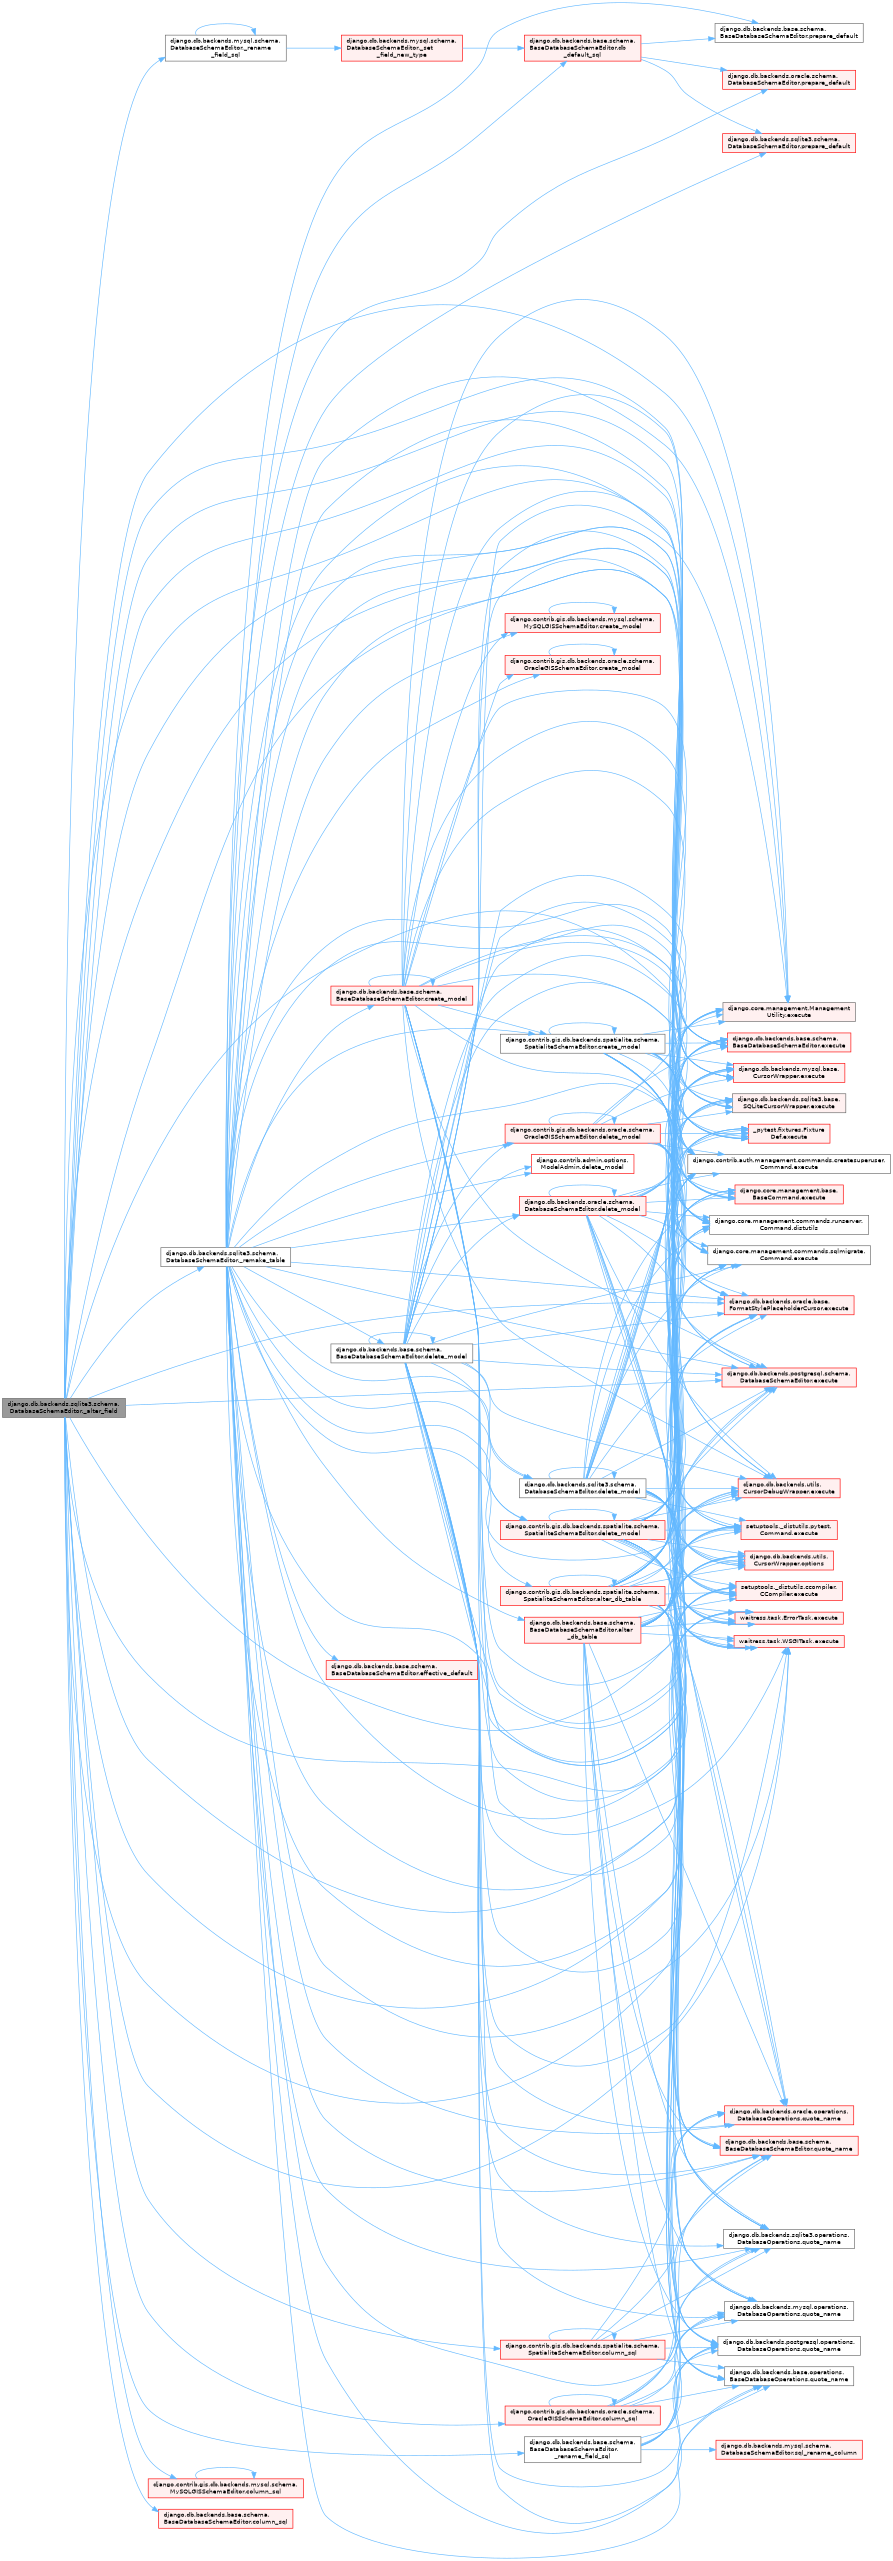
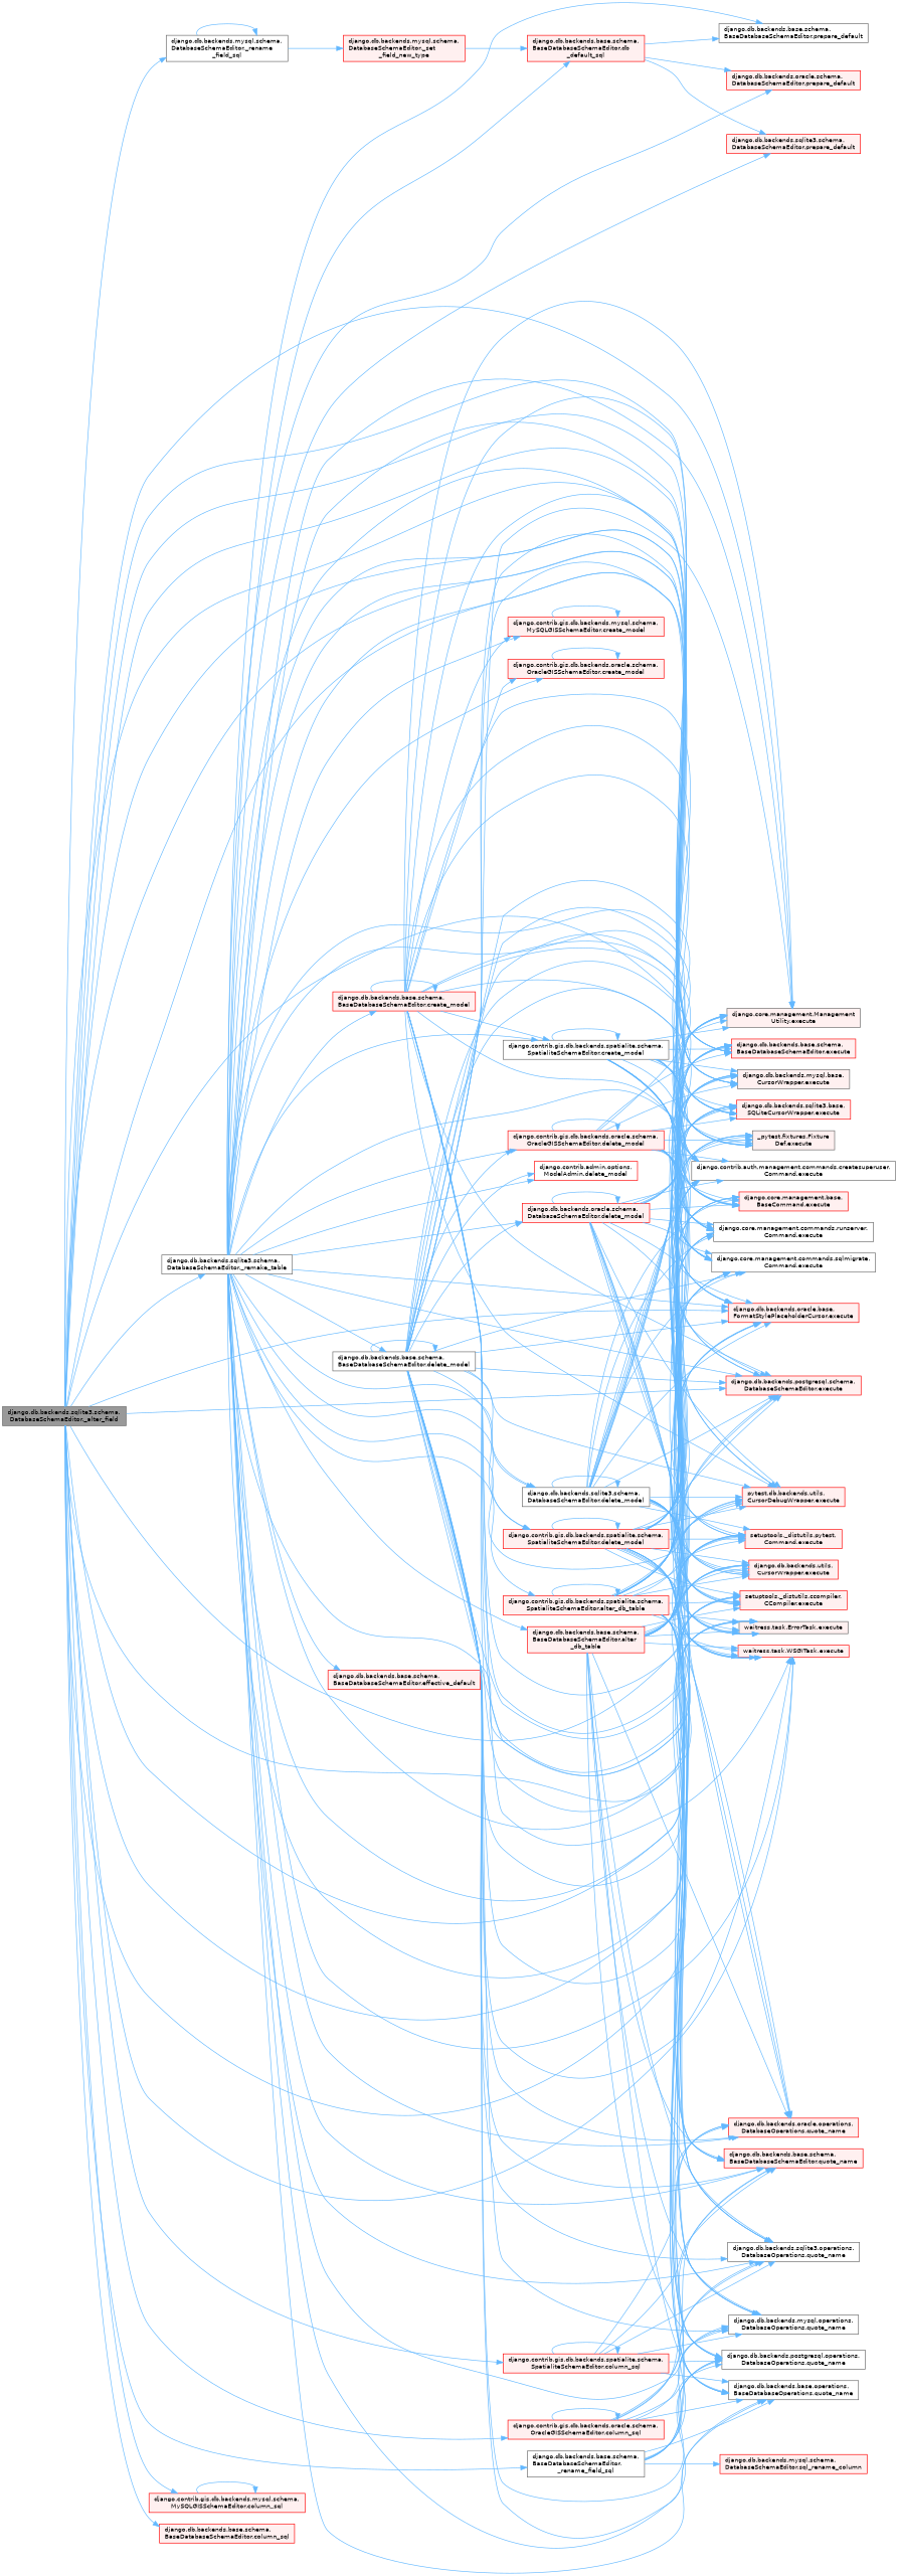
  digraph {
    rankdir=LR
    node [color=red fillcolor="#FFF0F0" fontname=Helvetica fontsize=10 shape=box style=filled]
    edge [color=steelblue1 fontname=Helvetica fontsize=10 labelfontname=Helvetica labelfontsize=10 style=solid]
    n1 [color=gray40 fillcolor=grey60 fontcolor=black height=0.2 label="django.db.backends.sqlite3.schema.\lDatabaseSchemaEditor._alter_field" width=0.4]
    n2 [color=grey40 fillcolor=white height=0.2 label="django.db.backends.sqlite3.schema.\lDatabaseSchemaEditor._remake_table" width=0.4]
-   n3 [height=0.2 label="_pytest.fixtures.Fixture\lDef.execute" width=0.4]
+   n3 [color=grey40 height=0.2 label="_pytest.fixtures.Fixture\lDef.execute" width=0.4]
    n4 [color=grey40 fillcolor=white height=0.2 label="django.contrib.auth.management.commands.createsuperuser.\lCommand.execute" width=0.4]
    n5 [height=0.2 label="django.core.management.base.\lBaseCommand.execute" width=0.4]
-   n6 [color=grey40 fillcolor=white height=0.2 label="django.core.management.commands.runserver.\lCommand.distutils" width=0.4]
+   n6 [color=grey40 fillcolor=white height=0.2 label="django.core.management.commands.runserver.\lCommand.execute" width=0.4]
    n7 [color=grey40 fillcolor=white height=0.2 label="django.core.management.commands.sqlmigrate.\lCommand.execute" width=0.4]
    n8 [color=grey40 height=0.2 label="django.core.management.Management\lUtility.execute" width=0.4]
    n9 [height=0.2 label="django.db.backends.base.schema.\lBaseDatabaseSchemaEditor.execute" width=0.4]
-   n10 [height=0.2 label="django.db.backends.mysql.base.\lCursorWrapper.execute" width=0.4]
+   n10 [color=grey40 height=0.2 label="django.db.backends.mysql.base.\lCursorWrapper.execute" width=0.4]
    n11 [height=0.2 label="django.db.backends.oracle.base.\lFormatStylePlaceholderCursor.execute" width=0.4]
    n12 [height=0.2 label="django.db.backends.postgresql.schema.\lDatabaseSchemaEditor.execute" width=0.4]
-   n13 [color=grey40 height=0.2 label="django.db.backends.sqlite3.base.\lSQLiteCursorWrapper.execute" width=0.4]
-   n14 [height=0.2 label="django.db.backends.utils.\lCursorDebugWrapper.execute" width=0.4]
-   n15 [height=0.2 label="django.db.backends.utils.\lCursorWrapper.options" width=0.4]
+   n13 [height=0.2 label="django.db.backends.sqlite3.base.\lSQLiteCursorWrapper.execute" width=0.4]
+   n14 [height=0.2 label="pytest.db.backends.utils.\lCursorDebugWrapper.execute" width=0.4]
+   n15 [height=0.2 label="django.db.backends.utils.\lCursorWrapper.execute" width=0.4]
    n16 [height=0.2 label="setuptools._distutils.ccompiler.\lCCompiler.execute" width=0.4]
    n17 [height=0.2 label="setuptools._distutils.pytest.\lCommand.execute" width=0.4]
-   n18 [height=0.2 label="waitress.task.ErrorTask.execute" width=0.4]
+   n18 [color=grey40 height=0.2 label="waitress.task.ErrorTask.execute" width=0.4]
    n19 [height=0.2 label="waitress.task.WSGITask.execute" width=0.4]
    n20 [color=grey40 fillcolor=white height=0.2 label="django.db.backends.base.schema.\lBaseDatabaseSchemaEditor.\l_rename_field_sql" width=0.4]
    n21 [color=grey40 fillcolor=white height=0.2 label="django.db.backends.mysql.schema.\lDatabaseSchemaEditor._rename\l_field_sql" width=0.4]
    n22 [height=0.2 label="django.contrib.gis.db.backends.mysql.schema.\lMySQLGISSchemaEditor.column_sql" width=0.4]
    n23 [height=0.2 label="django.contrib.gis.db.backends.oracle.schema.\lOracleGISSchemaEditor.column_sql" width=0.4]
    n24 [height=0.2 label="django.contrib.gis.db.backends.spatialite.schema.\lSpatialiteSchemaEditor.column_sql" width=0.4]
    n25 [height=0.2 label="django.db.backends.base.schema.\lBaseDatabaseSchemaEditor.column_sql" width=0.4]
    n26 [height=0.2 label="django.contrib.gis.db.backends.spatialite.schema.\lSpatialiteSchemaEditor.alter_db_table" width=0.4]
    n27 [color=grey40 fillcolor=white height=0.2 label="django.db.backends.base.operations.\lBaseDatabaseOperations.quote_name" width=0.4]
    n28 [height=0.2 label="django.db.backends.base.schema.\lBaseDatabaseSchemaEditor.quote_name" width=0.4]
    n29 [color=grey40 fillcolor=white height=0.2 label="django.db.backends.mysql.operations.\lDatabaseOperations.quote_name" width=0.4]
    n30 [height=0.2 label="django.db.backends.oracle.operations.\lDatabaseOperations.quote_name" width=0.4]
    n31 [color=grey40 fillcolor=white height=0.2 label="django.db.backends.postgresql.operations.\lDatabaseOperations.quote_name" width=0.4]
    n32 [color=grey40 fillcolor=white height=0.2 label="django.db.backends.sqlite3.operations.\lDatabaseOperations.quote_name" width=0.4]
    n33 [height=0.2 label="django.db.backends.base.schema.\lBaseDatabaseSchemaEditor.alter\l_db_table" width=0.4]
    n34 [height=0.2 label="django.contrib.gis.db.backends.mysql.schema.\lMySQLGISSchemaEditor.create_model" width=0.4]
    n35 [height=0.2 label="django.contrib.gis.db.backends.oracle.schema.\lOracleGISSchemaEditor.create_model" width=0.4]
    n36 [color=grey40 fillcolor=white height=0.2 label="django.contrib.gis.db.backends.spatialite.schema.\lSpatialiteSchemaEditor.create_model" width=0.4]
    n37 [height=0.2 label="django.db.backends.base.schema.\lBaseDatabaseSchemaEditor.create_model" width=0.4]
    n38 [height=0.2 label="django.db.backends.base.schema.\lBaseDatabaseSchemaEditor.db\l_default_sql" width=0.4]
    n39 [color=grey40 fillcolor=white height=0.2 label="django.db.backends.base.schema.\lBaseDatabaseSchemaEditor.prepare_default" width=0.4]
    n40 [height=0.2 label="django.db.backends.oracle.schema.\lDatabaseSchemaEditor.prepare_default" width=0.4]
    n41 [height=0.2 label="django.db.backends.sqlite3.schema.\lDatabaseSchemaEditor.prepare_default" width=0.4]
    n42 [fillcolor=white height=0.2 label="django.contrib.admin.options.\lModelAdmin.delete_model" width=0.4]
    n43 [height=0.2 label="django.contrib.gis.db.backends.oracle.schema.\lOracleGISSchemaEditor.delete_model" width=0.4]
    n44 [height=0.2 label="django.contrib.gis.db.backends.spatialite.schema.\lSpatialiteSchemaEditor.delete_model" width=0.4]
    n45 [color=grey40 fillcolor=white height=0.2 label="django.db.backends.base.schema.\lBaseDatabaseSchemaEditor.delete_model" width=0.4]
    n46 [height=0.2 label="django.db.backends.oracle.schema.\lDatabaseSchemaEditor.delete_model" width=0.4]
    n47 [color=grey40 fillcolor=white height=0.2 label="django.db.backends.sqlite3.schema.\lDatabaseSchemaEditor.delete_model" width=0.4]
    n48 [height=0.2 label="django.db.backends.base.schema.\lBaseDatabaseSchemaEditor.effective_default" width=0.4]
    n49 [height=0.2 label="django.db.backends.mysql.schema.\lDatabaseSchemaEditor.sql_rename_column" width=0.4]
    n50 [height=0.2 label="django.db.backends.mysql.schema.\lDatabaseSchemaEditor._set\l_field_new_type" width=0.4]
    n1 -> n2
    n1 -> n3
    n1 -> n4
    n1 -> n5
    n1 -> n6
    n1 -> n7
    n1 -> n8
    n1 -> n9
    n1 -> n10
    n1 -> n11
    n1 -> n12
    n1 -> n13
    n1 -> n14
    n1 -> n15
    n1 -> n16
    n1 -> n17
    n1 -> n18
    n1 -> n19
    n1 -> n20
    n1 -> n21
    n1 -> n22
    n1 -> n23
    n1 -> n24
    n1 -> n25
    n2 -> n3
    n2 -> n4
    n2 -> n5
    n2 -> n6
    n2 -> n7
    n2 -> n8
    n2 -> n9
    n2 -> n10
    n2 -> n11
    n2 -> n12
    n2 -> n13
    n2 -> n14
    n2 -> n15
    n2 -> n16
    n2 -> n17
    n2 -> n18
    n2 -> n19
    n2 -> n26
    n2 -> n27
    n2 -> n28
    n2 -> n29
    n2 -> n30
    n2 -> n31
    n2 -> n32
    n2 -> n33
    n2 -> n34
    n2 -> n35
    n2 -> n36
    n2 -> n37
    n2 -> n38
    n2 -> n39
    n2 -> n40
    n2 -> n41
    n2 -> n42
    n2 -> n43
    n2 -> n44
    n2 -> n45
    n2 -> n46
    n2 -> n47
    n2 -> n48
    n20 -> n27
    n20 -> n28
    n20 -> n29
    n20 -> n30
    n20 -> n31
    n20 -> n32
    n20 -> n49
    n21 -> n21
    n21 -> n50
    n22 -> n22
    n23 -> n23
    n23 -> n27
    n23 -> n28
    n23 -> n29
    n23 -> n30
    n23 -> n31
    n23 -> n32
    n24 -> n24
    n24 -> n27
    n24 -> n28
    n24 -> n29
    n24 -> n30
    n24 -> n31
    n24 -> n32
    n26 -> n3
    n26 -> n4
    n26 -> n5
    n26 -> n6
    n26 -> n7
    n26 -> n8
    n26 -> n9
    n26 -> n10
    n26 -> n11
    n26 -> n12
    n26 -> n13
    n26 -> n14
    n26 -> n15
    n26 -> n16
    n26 -> n17
    n26 -> n18
    n26 -> n19
    n26 -> n26
    n26 -> n27
    n26 -> n28
    n26 -> n29
    n26 -> n30
    n26 -> n31
    n26 -> n32
    n33 -> n3
    n33 -> n4
    n33 -> n5
    n33 -> n6
    n33 -> n7
    n33 -> n8
    n33 -> n9
    n33 -> n10
    n33 -> n11
    n33 -> n12
    n33 -> n13
    n33 -> n14
    n33 -> n15
    n33 -> n16
    n33 -> n17
    n33 -> n18
    n33 -> n19
    n33 -> n27
    n33 -> n28
    n33 -> n29
    n33 -> n30
    n33 -> n31
    n33 -> n32
    n34 -> n34
    n35 -> n35
    n36 -> n3
    n36 -> n4
    n36 -> n5
    n36 -> n6
    n36 -> n7
    n36 -> n8
    n36 -> n9
    n36 -> n10
    n36 -> n11
    n36 -> n12
    n36 -> n13
    n36 -> n14
    n36 -> n15
    n36 -> n16
    n36 -> n17
    n36 -> n18
    n36 -> n19
    n36 -> n36
    n37 -> n3
    n37 -> n4
    n37 -> n5
    n37 -> n6
    n37 -> n7
    n37 -> n8
    n37 -> n9
    n37 -> n10
    n37 -> n11
    n37 -> n12
    n37 -> n13
    n37 -> n14
    n37 -> n15
    n37 -> n16
    n37 -> n17
    n37 -> n18
    n37 -> n19
    n37 -> n34
    n37 -> n35
    n37 -> n36
    n37 -> n37
    n38 -> n39
    n38 -> n40
    n38 -> n41
    n43 -> n3
    n43 -> n4
    n43 -> n5
    n43 -> n6
    n43 -> n7
    n43 -> n8
    n43 -> n9
    n43 -> n10
    n43 -> n11
    n43 -> n12
    n43 -> n13
    n43 -> n14
    n43 -> n15
    n43 -> n16
    n43 -> n17
    n43 -> n18
    n43 -> n19
    n43 -> n43
    n44 -> n3
    n44 -> n4
    n44 -> n5
    n44 -> n6
    n44 -> n7
    n44 -> n8
    n44 -> n9
    n44 -> n10
    n44 -> n11
    n44 -> n12
    n44 -> n13
    n44 -> n14
    n44 -> n15
    n44 -> n16
    n44 -> n17
    n44 -> n18
    n44 -> n19
    n44 -> n27
    n44 -> n28
    n44 -> n29
    n44 -> n30
    n44 -> n31
    n44 -> n32
    n44 -> n44
    n45 -> n3
    n45 -> n4
    n45 -> n5
    n45 -> n6
    n45 -> n7
    n45 -> n8
    n45 -> n9
    n45 -> n10
    n45 -> n11
    n45 -> n12
    n45 -> n13
    n45 -> n14
    n45 -> n15
    n45 -> n16
    n45 -> n17
    n45 -> n18
    n45 -> n19
    n45 -> n27
    n45 -> n28
    n45 -> n29
    n45 -> n30
    n45 -> n31
    n45 -> n32
    n45 -> n42
    n45 -> n43
    n45 -> n44
    n45 -> n45
    n45 -> n46
    n45 -> n47
    n46 -> n3
    n46 -> n4
    n46 -> n5
    n46 -> n6
    n46 -> n7
    n46 -> n8
    n46 -> n9
    n46 -> n10
    n46 -> n11
    n46 -> n12
    n46 -> n13
    n46 -> n14
    n46 -> n15
    n46 -> n16
    n46 -> n17
    n46 -> n18
    n46 -> n19
    n46 -> n46
    n47 -> n3
    n47 -> n4
    n47 -> n5
    n47 -> n6
    n47 -> n7
    n47 -> n8
    n47 -> n9
    n47 -> n10
    n47 -> n11
    n47 -> n12
    n47 -> n13
    n47 -> n14
    n47 -> n15
    n47 -> n16
    n47 -> n17
    n47 -> n18
    n47 -> n19
    n47 -> n27
    n47 -> n28
    n47 -> n29
    n47 -> n30
    n47 -> n31
    n47 -> n32
    n47 -> n47
    n50 -> n38
  }
